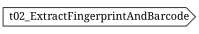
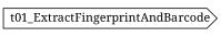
  digraph {
    compound=true
    rankdir=LR
    fontname="Noto Serif"
-   n1 [fontname="Noto Serif" label=t02_ExtractFingerprintAndBarcode shape=cds]
+   n1 [fontname="Noto Serif" label=t01_ExtractFingerprintAndBarcode shape=cds]
  }
